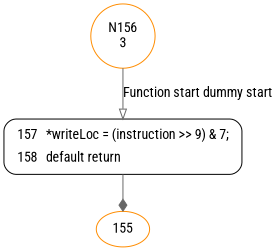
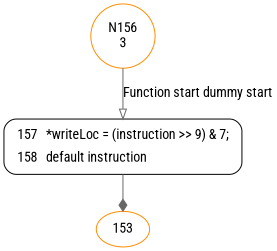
  digraph {
    fontname="Roboto Condensed"
    node [color=darkorange fontname="Roboto Condensed"]
    edge [color=gray40 fontname="Roboto Condensed"]
    n1 [label="N156\n3" shape=circle]
-   n2 [fillcolor=white label=<<table border="0" cellborder="0" cellpadding="3" bgcolor="white"><tr><td align="right">157</td><td align="left">*writeLoc = (instruction &gt;&gt; 9) &amp; 7;</td></tr><tr><td align="right">158</td><td align="left">default return</td></tr></table>> penwidth=1 shape=Mrecord style="filled,bold" color=""]
-   155
+   n2 [fillcolor=white label=<<table border="0" cellborder="0" cellpadding="3" bgcolor="white"><tr><td align="right">157</td><td align="left">*writeLoc = (instruction &gt;&gt; 9) &amp; 7;</td></tr><tr><td align="right">158</td><td align="left">default instruction</td></tr></table>> penwidth=1 shape=Mrecord style="filled,bold" color=""]
+   155 [label=153]
    n1 -> n2 [arrowhead=onormal label="Function start dummy start"]
    n2 -> 155 [arrowhead=diamond]
  }
